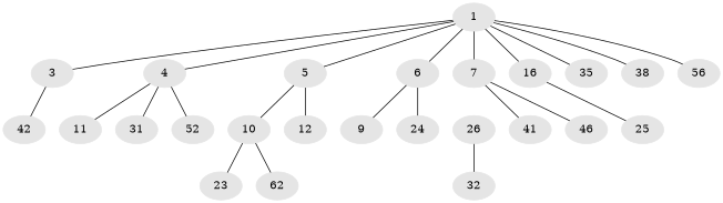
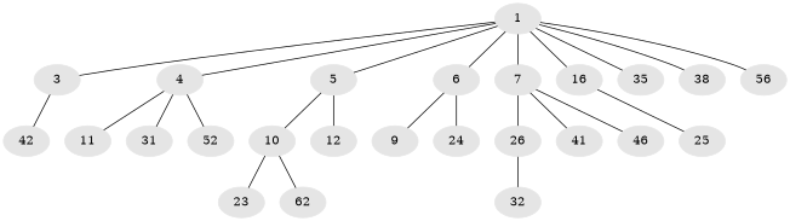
  graph {
    node [color=gray90 style=filled]
    1 [super="+2"]
    3 [super="+40+8"]
    4 [super="+27+34+20"]
    5 [super="+21+60+49"]
    6 [super="+14"]
    7 [super="+33+18+28+65"]
    16 [super="+59+22+37"]
    35
    38 [super="+54+50"]
    56
    42
    11 [super="+13"]
    31
    52
    10 [super="+17+43+53+15"]
    12
    9 [super="+44"]
    24
    26
    41 [super="+47"]
    46
    25 [super="+29"]
    23 [super="+45"]
    62
    32
    1 -- 3
    1 -- 4
    1 -- 5
    1 -- 6
    1 -- 7
    1 -- 16
    1 -- 35
    1 -- 38
    1 -- 56
    3 -- 42
    4 -- 11
    4 -- 31
    4 -- 52
    5 -- 10
    5 -- 12
    6 -- 9
    6 -- 24
+   7 -- 26
    7 -- 41
    7 -- 46
    16 -- 25
    10 -- 23
    10 -- 62
    26 -- 32
  }
